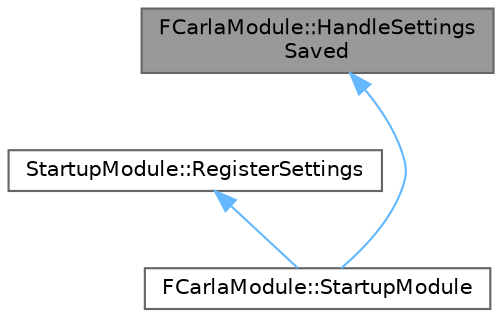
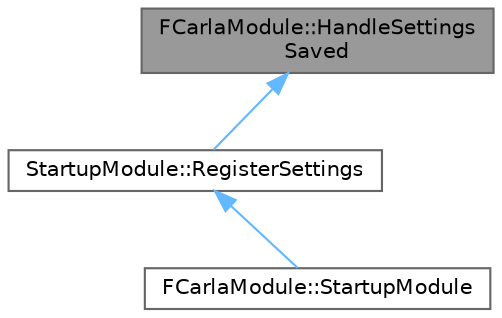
  digraph {
    rankdir=TB
    node [color=grey40 fillcolor=white fontname=Helvetica fontsize=10 shape=box style=filled]
    edge [color=steelblue1 dir=back fontname=Helvetica fontsize=10 labelfontname=Helvetica labelfontsize=10 style=solid]
    n1 [color=gray40 fillcolor=grey60 fontcolor=black height=0.2 label="FCarlaModule::HandleSettings\lSaved" width=0.4]
    n2 [height=0.2 label="StartupModule::RegisterSettings" width=0.4]
    n3 [height=0.2 label="FCarlaModule::StartupModule" width=0.4]
-   n1 -> n3
+   n1 -> n2
    n2 -> n3
  }
